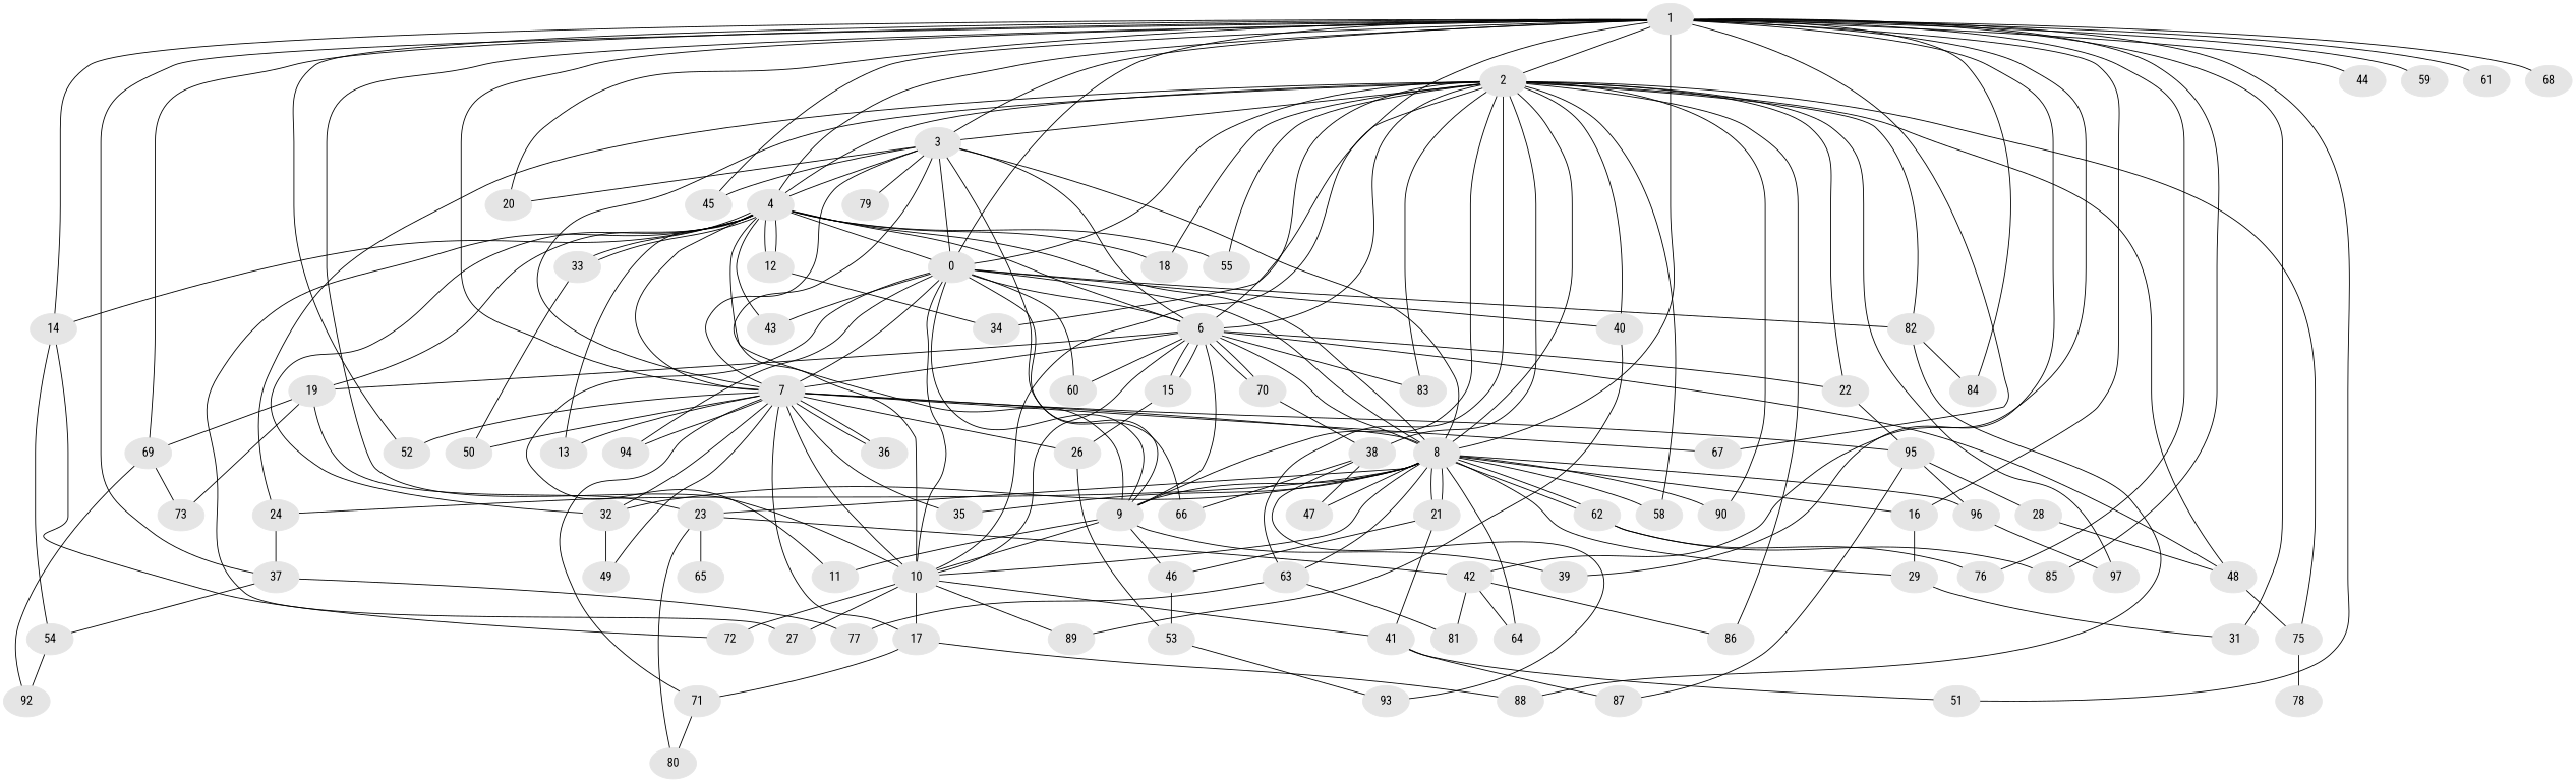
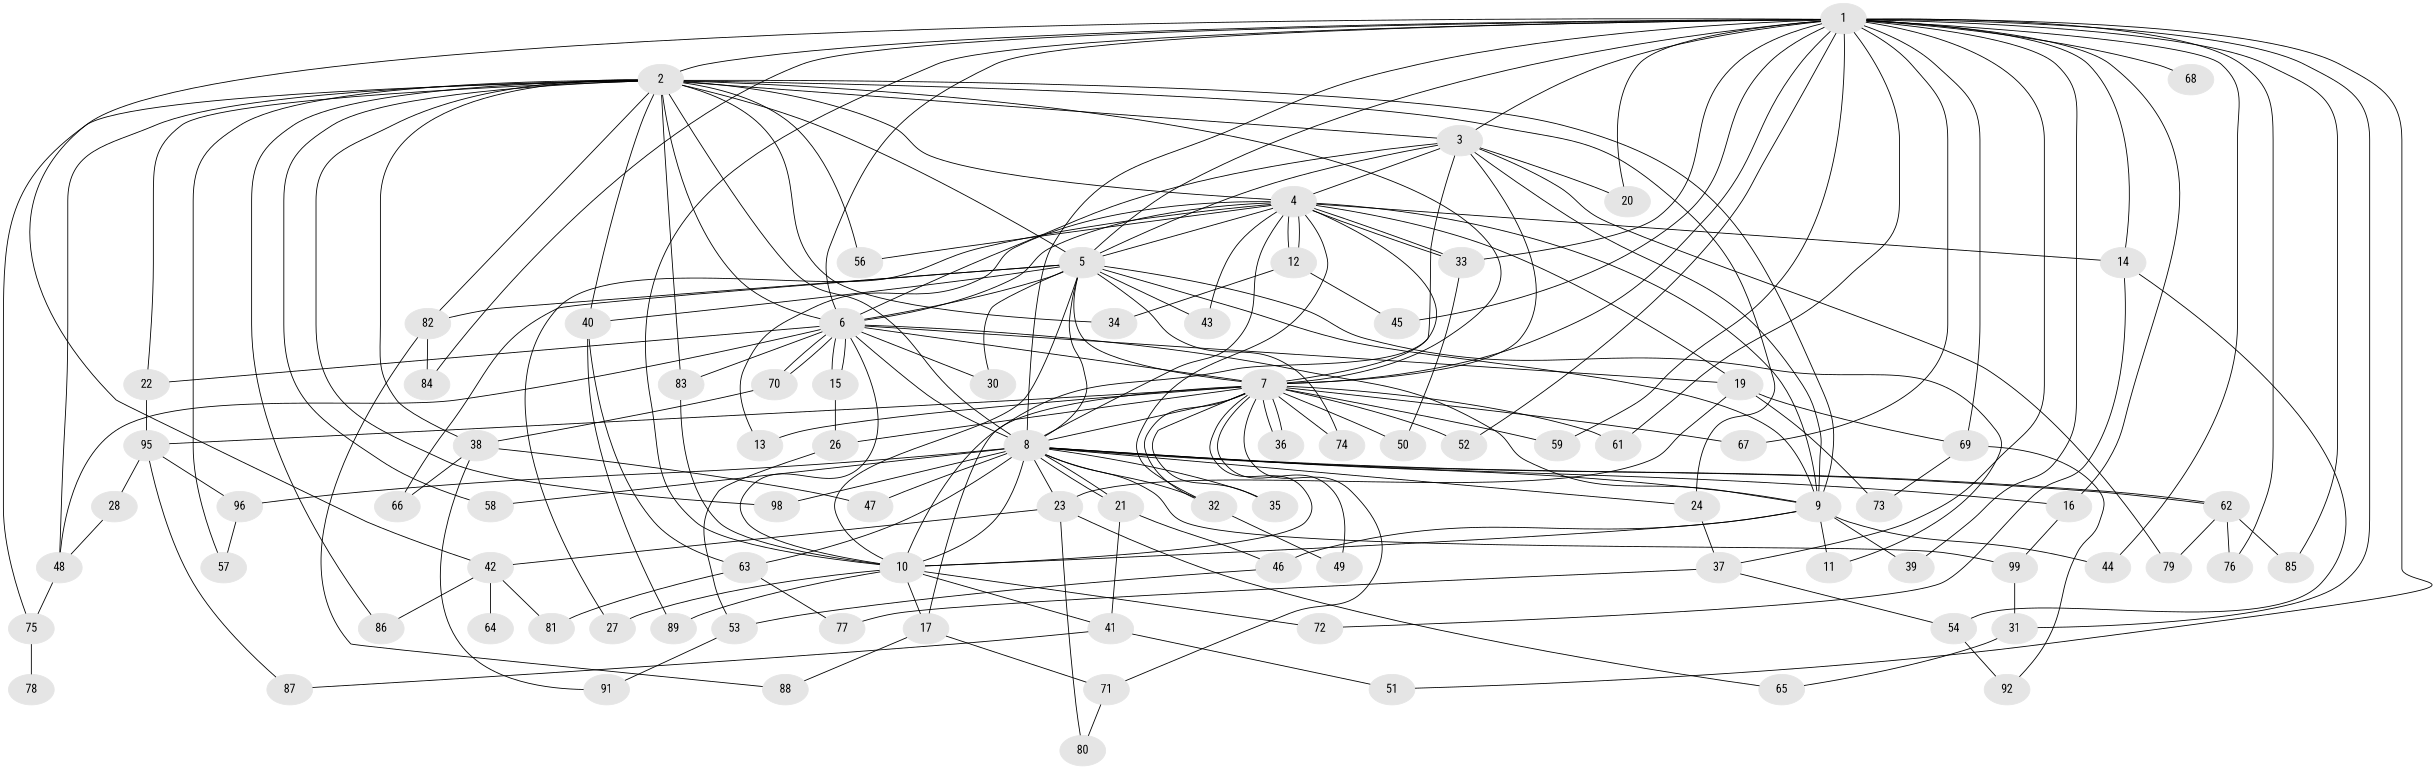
  graph {
    fontname="Roboto Condensed"
    node [color=gray90 fontname="Roboto Condensed" style=filled]
    edge [fontname="Roboto Condensed"]
    1
    2
    3
    4
-   5 [label=0]
+   5
    6
    7
    8
    10
    14
    16
    20
    31
    37
    39
    42
    44
    45
    51
    52
    59
    61
    67
    68
    69
    76
    84
    85
    9
-   18
    22
    24
    34
    38
    40
-   55
-   57 [label=97]
+   55 [label=56]
+   57
    58
    63
    75
    82
    83
    86
-   90
+   90 [label=98]
    48
    79
    12
    13
    19
    27
    32
    33
    43
    11
-   60
+   60 [label=30]
    66
-   74 [label=94]
+   74
    15
    70
    17
    n61 [label=95]
    26
    35
    36
    49
    50
    71
    21
    23
-   29
+   29 [label=99]
    47
    n72 [label=96]
    62
    64
    46
    41
    72
    89
    54
    65
    77
    81
    73
    92
    28
-   91 [label=93]
+   91
    78
    88
    87
    53
    80
    1 -- 2
    1 -- 3
-   1 -- 4
+   1 -- 33
    1 -- 5
    1 -- 6
    1 -- 7
    1 -- 8
    1 -- 10
    1 -- 14
    1 -- 16
    1 -- 20
    1 -- 31
    1 -- 37
    1 -- 39
    1 -- 42
    1 -- 44
    1 -- 45
    1 -- 51
    1 -- 52
    1 -- 59
    1 -- 61
    1 -- 67
    1 -- 68
    1 -- 69
    1 -- 76
    1 -- 84
    1 -- 85
    2 -- 3
    2 -- 4
    2 -- 5
    2 -- 6
    2 -- 7
    2 -- 8
-   2 -- 10
+   83 -- 10
    2 -- 9
-   2 -- 18
    2 -- 22
    2 -- 24
    2 -- 34
    2 -- 38
    2 -- 40
    2 -- 55
    2 -- 57
    2 -- 58
-   2 -- 63
+   40 -- 63
    2 -- 75
    2 -- 82
    2 -- 83
    2 -- 86
    2 -- 90
    2 -- 48
    3 -- 4
    3 -- 5
    3 -- 6
    3 -- 7
-   3 -- 8
    3 -- 10
    3 -- 20
-   3 -- 45
+   12 -- 45
    3 -- 9
    3 -- 79
    4 -- 5
    4 -- 6
    4 -- 7
    4 -- 8
    4 -- 14
    4 -- 9
-   4 -- 18
    4 -- 55
    4 -- 12
    4 -- 12
    4 -- 13
    4 -- 19
    4 -- 27
    4 -- 32
    4 -- 33
    4 -- 33
    4 -- 43
    5 -- 6
    5 -- 7
    5 -- 8
    5 -- 10
    5 -- 9
    5 -- 40
    5 -- 82
    5 -- 43
    5 -- 11
    5 -- 60
    5 -- 66
    5 -- 74
    6 -- 7
    6 -- 8
    6 -- 10
    6 -- 9
    6 -- 22
    6 -- 83
    6 -- 48
    6 -- 19
    6 -- 60
    6 -- 15
    6 -- 15
    6 -- 70
    6 -- 70
    7 -- 8
    7 -- 10
    7 -- 52
+   7 -- 59
+   7 -- 61
    7 -- 67
    7 -- 13
    7 -- 32
    7 -- 74
    7 -- 17
    7 -- n61
    7 -- 26
    7 -- 35
    7 -- 36
    7 -- 36
    7 -- 49
    7 -- 50
    7 -- 71
    8 -- 10
    8 -- 16
    8 -- 9
    8 -- 24
    8 -- 58
    8 -- 63
    8 -- 90
    8 -- 32
    8 -- 35
    8 -- 21
    8 -- 21
    8 -- 23
    8 -- 29
    8 -- 47
    8 -- n72
    8 -- 62
    8 -- 62
-   8 -- 64
    10 -- 27
    10 -- 17
    10 -- 41
    10 -- 72
    10 -- 89
    14 -- 72
    14 -- 54
    16 -- 29
+   31 -- 65
    37 -- 54
    37 -- 77
    42 -- 86
    42 -- 64
    42 -- 81
    69 -- 73
    69 -- 92
    9 -- 10
    9 -- 39
+   9 -- 44
    9 -- 11
    9 -- 46
    22 -- n61
    24 -- 37
    38 -- 66
    38 -- 47
    38 -- 91
    40 -- 89
    63 -- 77
    63 -- 81
    75 -- 78
    82 -- 84
    82 -- 88
    48 -- 75
    12 -- 34
    19 -- 69
    19 -- 23
    19 -- 73
    32 -- 49
    33 -- 50
    15 -- 26
    70 -- 38
    17 -- 71
    17 -- 88
    n61 -- n72
    n61 -- 28
    n61 -- 87
    26 -- 53
    71 -- 80
    21 -- 46
    21 -- 41
    23 -- 42
    23 -- 65
    23 -- 80
    29 -- 31
    n72 -- 57
    62 -- 76
    62 -- 85
+   62 -- 79
    46 -- 53
    41 -- 51
    41 -- 87
    54 -- 92
    28 -- 48
    53 -- 91
  }
